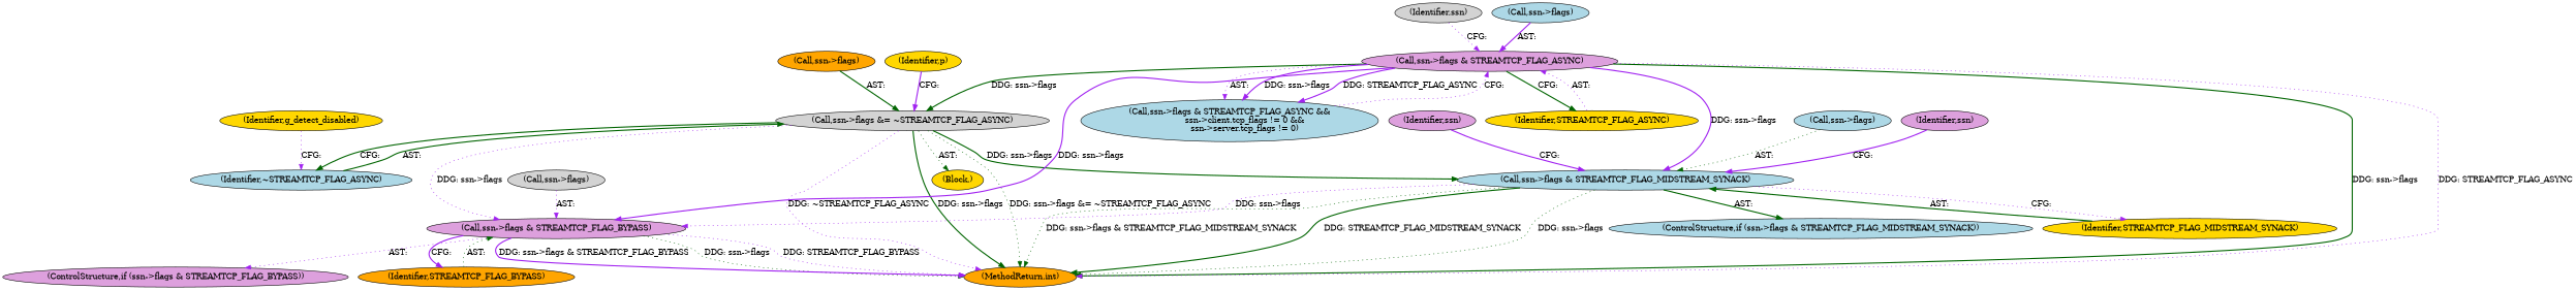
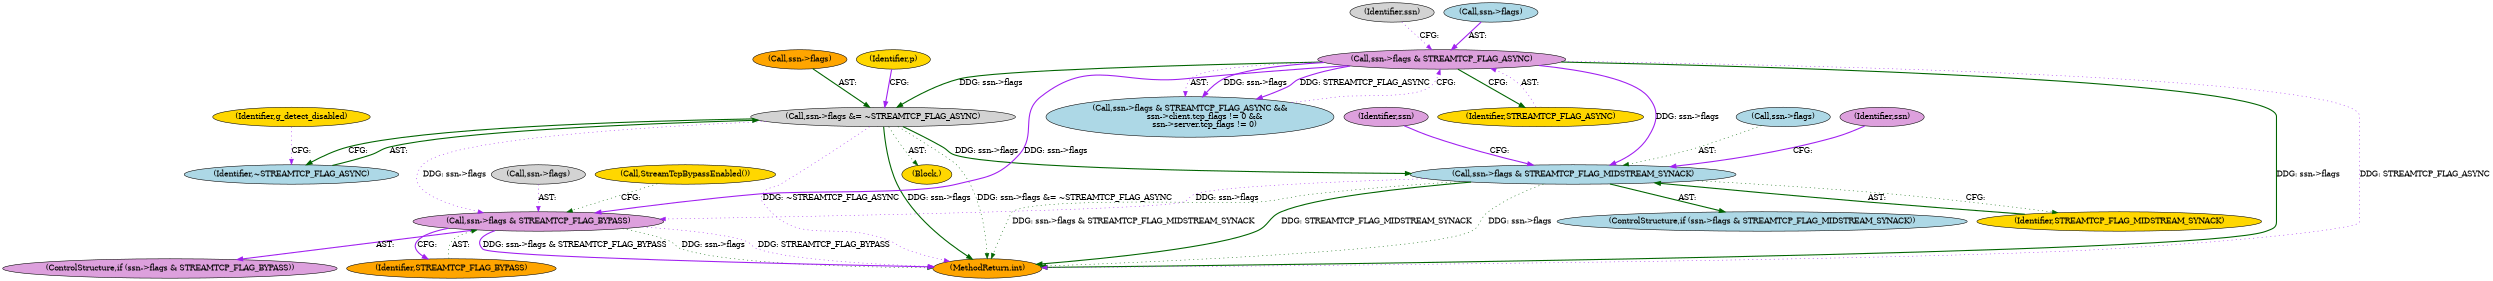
  digraph {
    node [fillcolor=lightblue style=filled]
    edge [color=purple style=bold]
    n1 [fillcolor=lightgrey label="(Call,ssn->flags &= ~STREAMTCP_FLAG_ASYNC)"]
    n2 [label="(Call,ssn->flags & STREAMTCP_FLAG_MIDSTREAM_SYNACK)"]
    n3 [fillcolor=plum label="(Call,ssn->flags & STREAMTCP_FLAG_BYPASS)"]
    n4 [fillcolor=orange label="(MethodReturn,int)"]
    n5 [fillcolor=gold label="(Block,)"]
    n6 [label="(Identifier,~STREAMTCP_FLAG_ASYNC)"]
    n7 [label="(ControlStructure,if (ssn->flags & STREAMTCP_FLAG_MIDSTREAM_SYNACK))"]
    n8 [fillcolor=gold label="(Identifier,STREAMTCP_FLAG_MIDSTREAM_SYNACK)"]
    n9 [fillcolor=plum label="(ControlStructure,if (ssn->flags & STREAMTCP_FLAG_BYPASS))"]
    n10 [fillcolor=orange label="(Identifier,STREAMTCP_FLAG_BYPASS)"]
    n11 [fillcolor=plum label="(Call,ssn->flags & STREAMTCP_FLAG_ASYNC)"]
    n12 [label="(Call,ssn->flags & STREAMTCP_FLAG_ASYNC &&\n            ssn->client.tcp_flags != 0 &&\n            ssn->server.tcp_flags != 0)"]
    n13 [fillcolor=gold label="(Identifier,STREAMTCP_FLAG_ASYNC)"]
    n14 [fillcolor=plum label="(Identifier,ssn)"]
    n15 [fillcolor=lightgrey label="(Identifier,ssn)"]
    n16 [fillcolor=lightgrey label="(Call,ssn->flags)"]
    n17 [fillcolor=gold label="(Identifier,p)"]
+   n18 [fillcolor=gold label="(Call,StreamTcpBypassEnabled())"]
    n19 [fillcolor=orange label="(Call,ssn->flags)"]
    n20 [fillcolor=plum label="(Identifier,ssn)"]
    n21 [label="(Call,ssn->flags)"]
    n22 [fillcolor=gold label="(Identifier,g_detect_disabled)"]
    n23 [label="(Call,ssn->flags)"]
    n1 -> n2 [color=darkgreen label="DDG: ssn->flags"]
    n1 -> n3 [label="DDG: ssn->flags" style=dotted]
    n1 -> n4 [label="DDG: ~STREAMTCP_FLAG_ASYNC" style=dotted]
    n1 -> n4 [color=darkgreen label="DDG: ssn->flags"]
    n1 -> n4 [color=darkgreen label="DDG: ssn->flags &= ~STREAMTCP_FLAG_ASYNC" style=dotted]
    n1 -> n5 [color=darkgreen label="AST: " style=dotted]
    n1 -> n6 [color=darkgreen label="CFG: "]
    n2 -> n3 [label="DDG: ssn->flags" style=dotted]
    n2 -> n4 [color=darkgreen label="DDG: STREAMTCP_FLAG_MIDSTREAM_SYNACK"]
    n2 -> n4 [color=darkgreen label="DDG: ssn->flags" style=dotted]
    n2 -> n4 [color=darkgreen label="DDG: ssn->flags & STREAMTCP_FLAG_MIDSTREAM_SYNACK" style=dotted]
    n2 -> n7 [color=darkgreen label="AST: "]
-   n2 -> n8 [label="CFG: " style=dotted]
+   n2 -> n8 [color=darkgreen label="CFG: " style=dotted]
    n3 -> n4 [color=darkgreen label="DDG: ssn->flags" style=dotted]
    n3 -> n4 [label="DDG: STREAMTCP_FLAG_BYPASS" style=dotted]
    n3 -> n4 [label="DDG: ssn->flags & STREAMTCP_FLAG_BYPASS"]
-   n3 -> n9 [label="AST: " style=dotted]
+   n3 -> n9 [label="AST: "]
    n3 -> n10 [label="CFG: "]
    n6 -> n1 [color=darkgreen label="AST: "]
    n8 -> n2 [color=darkgreen label="AST: "]
    n10 -> n3 [color=darkgreen label="AST: " style=dotted]
    n11 -> n1 [color=darkgreen label="DDG: ssn->flags"]
    n11 -> n2 [label="DDG: ssn->flags"]
    n11 -> n3 [label="DDG: ssn->flags"]
    n11 -> n4 [color=darkgreen label="DDG: ssn->flags"]
    n11 -> n4 [label="DDG: STREAMTCP_FLAG_ASYNC" style=dotted]
    n11 -> n12 [label="AST: " style=dotted]
    n11 -> n12 [label="DDG: ssn->flags"]
    n11 -> n12 [label="DDG: STREAMTCP_FLAG_ASYNC"]
    n11 -> n13 [color=darkgreen label="CFG: "]
    n12 -> n11 [label="CFG: " style=dotted]
    n13 -> n11 [label="AST: " style=dotted]
    n14 -> n2 [label="CFG: "]
    n15 -> n11 [label="CFG: " style=dotted]
    n16 -> n3 [label="AST: " style=dotted]
    n17 -> n1 [label="CFG: "]
+   n18 -> n3 [color=darkgreen label="CFG: " style=dotted]
    n19 -> n1 [color=darkgreen label="AST: "]
    n20 -> n2 [label="CFG: "]
    n21 -> n11 [label="AST: "]
    n22 -> n6 [label="CFG: " style=dotted]
    n23 -> n2 [color=darkgreen label="AST: " style=dotted]
  }
